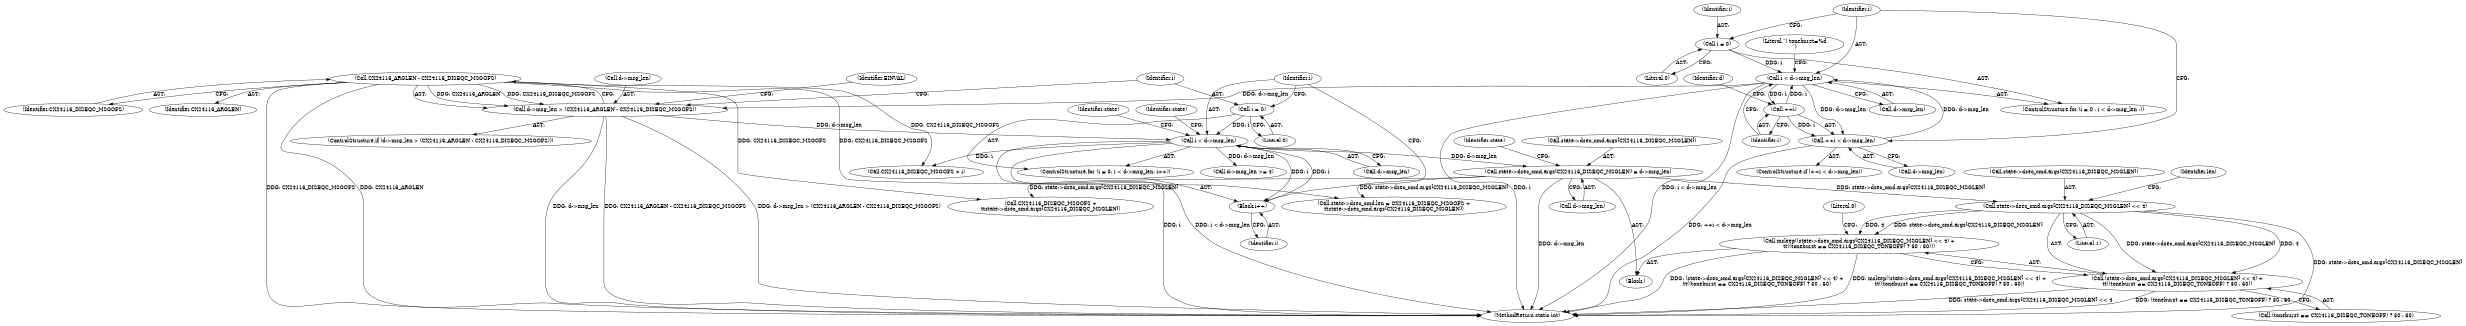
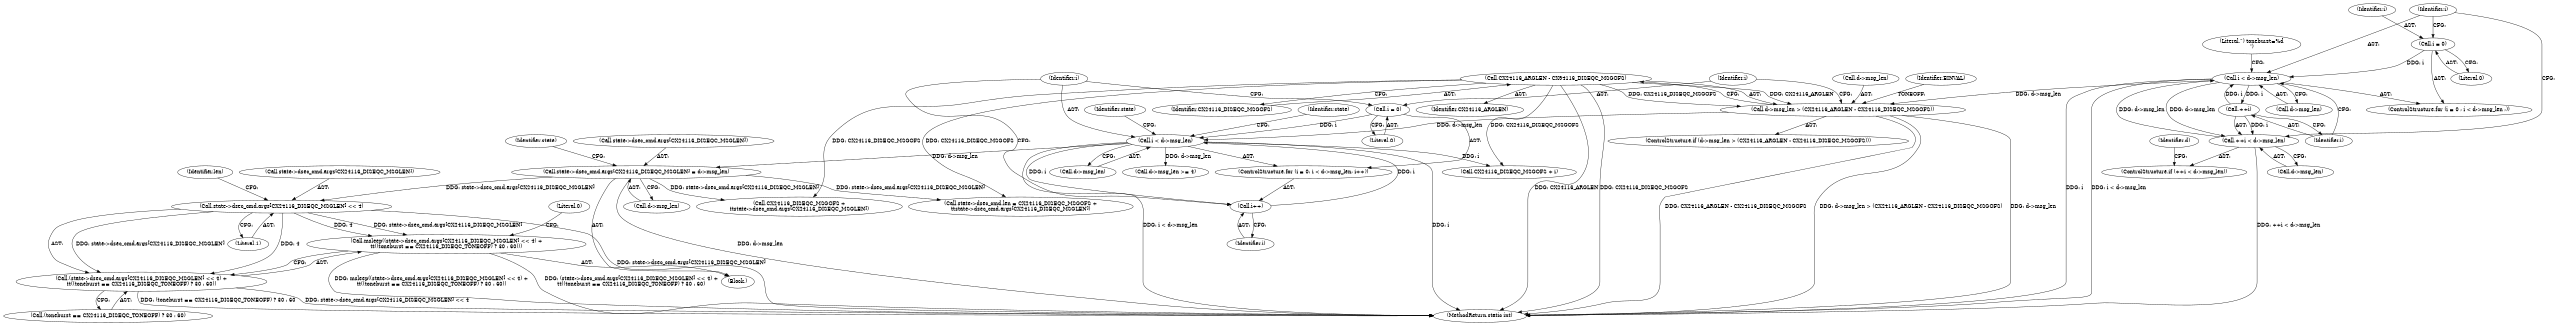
  digraph {
    n1 [label="(Call,state->dsec_cmd.args[CX24116_DISEQC_MSGLEN] << 4)"]
    n2 [label="(Call,msleep((state->dsec_cmd.args[CX24116_DISEQC_MSGLEN] << 4) +\n\t\t((toneburst == CX24116_DISEQC_TONEOFF) ? 30 : 60)))"]
    n3 [label="(Call,(state->dsec_cmd.args[CX24116_DISEQC_MSGLEN] << 4) +\n\t\t((toneburst == CX24116_DISEQC_TONEOFF) ? 30 : 60))"]
    n4 [label="(MethodReturn,static int)"]
    n5 [label="(Literal,1)"]
    n6 [label="(Block,)"]
    n7 [label="(Call,(toneburst == CX24116_DISEQC_TONEOFF) ? 30 : 60)"]
    n8 [label="(Call,state->dsec_cmd.args[CX24116_DISEQC_MSGLEN] = d->msg_len)"]
    n9 [label="(Call,state->dsec_cmd.len = CX24116_DISEQC_MSGOFS +\n\t\tstate->dsec_cmd.args[CX24116_DISEQC_MSGLEN])"]
    n10 [label="(Call,d->msg_len)"]
    n11 [label="(Call,CX24116_DISEQC_MSGOFS +\n\t\tstate->dsec_cmd.args[CX24116_DISEQC_MSGLEN])"]
    n12 [label="(Call,i < d->msg_len)"]
-   n13 [label="(Block,i++)"]
+   n13 [label="(Call,i++)"]
    n14 [label="(Call,CX24116_DISEQC_MSGOFS + i)"]
    n15 [label="(Call,d->msg_len)"]
    n16 [label="(ControlStructure,for (i = 0; i < d->msg_len; i++))"]
    n17 [label="(Call,d->msg_len >= 4)"]
    n18 [label="(Identifier,i)"]
    n19 [label="(Call,i = 0)"]
    n20 [label="(Literal,0)"]
    n21 [label="(Call,d->msg_len > (CX24116_ARGLEN - CX24116_DISEQC_MSGOFS))"]
-   n22 [label="(Call,CX24116_ARGLEN - CX24116_DISEQC_MSGOFS)"]
+   n22 [label="(Call,CX24116_ARGLEN - CX94116_DISEQC_MSGOFS)"]
    n23 [label="(ControlStructure,if (d->msg_len > (CX24116_ARGLEN - CX24116_DISEQC_MSGOFS)))"]
    n24 [label="(Identifier,CX24116_DISEQC_MSGOFS)"]
    n25 [label="(Identifier,CX24116_ARGLEN)"]
    n26 [label="(Call,i < d->msg_len)"]
    n27 [label="(Call,++i)"]
    n28 [label="(Call,++i < d->msg_len)"]
    n29 [label="(ControlStructure,for (i = 0 ; i < d->msg_len ;))"]
    n30 [label="(Call,d->msg_len)"]
    n31 [label="(Identifier,i)"]
    n32 [label="(ControlStructure,if (++i < d->msg_len))"]
    n33 [label="(Call,d->msg_len)"]
    n34 [label="(Call,i = 0)"]
    n35 [label="(Literal,0)"]
    n36 [label="(Literal,0)"]
    n37 [label="(Call,d->msg_len)"]
    n38 [label="(Identifier,EINVAL)"]
    n39 [label="(Literal,\") toneburst=%d\n\")"]
    n40 [label="(Identifier,i)"]
    n41 [label="(Identifier,state)"]
    n42 [label="(Identifier,i)"]
    n43 [label="(Identifier,state)"]
    n44 [label="(Identifier,d)"]
    n45 [label="(Call,state->dsec_cmd.args[CX24116_DISEQC_MSGLEN])"]
    n46 [label="(Identifier,state)"]
    n47 [label="(Identifier,i)"]
    n48 [label="(Identifier,i)"]
    n49 [label="(Call,state->dsec_cmd.args[CX24116_DISEQC_MSGLEN])"]
    n50 [label="(Identifier,len)"]
    n1 -> n2 [label="DDG: state->dsec_cmd.args[CX24116_DISEQC_MSGLEN]"]
    n1 -> n2 [label="DDG: 4"]
    n1 -> n3 [label="AST: "]
    n1 -> n3 [label="DDG: state->dsec_cmd.args[CX24116_DISEQC_MSGLEN]"]
    n1 -> n3 [label="DDG: 4"]
    n1 -> n4 [label="DDG: state->dsec_cmd.args[CX24116_DISEQC_MSGLEN]"]
    n1 -> n5 [label="CFG: "]
    n2 -> n3 [label="CFG: "]
    n2 -> n4 [label="DDG: (state->dsec_cmd.args[CX24116_DISEQC_MSGLEN] << 4) +\n\t\t((toneburst == CX24116_DISEQC_TONEOFF) ? 30 : 60)"]
    n2 -> n4 [label="DDG: msleep((state->dsec_cmd.args[CX24116_DISEQC_MSGLEN] << 4) +\n\t\t((toneburst == CX24116_DISEQC_TONEOFF) ? 30 : 60))"]
    n2 -> n6 [label="AST: "]
    n3 -> n2 [label="AST: "]
    n3 -> n4 [label="DDG: state->dsec_cmd.args[CX24116_DISEQC_MSGLEN] << 4"]
    n3 -> n4 [label="DDG: (toneburst == CX24116_DISEQC_TONEOFF) ? 30 : 60"]
    n3 -> n7 [label="CFG: "]
    n5 -> n1 [label="AST: "]
    n7 -> n3 [label="AST: "]
    n8 -> n1 [label="DDG: state->dsec_cmd.args[CX24116_DISEQC_MSGLEN]"]
    n8 -> n4 [label="DDG: d->msg_len"]
    n8 -> n6 [label="AST: "]
    n8 -> n9 [label="DDG: state->dsec_cmd.args[CX24116_DISEQC_MSGLEN]"]
    n8 -> n10 [label="CFG: "]
    n8 -> n11 [label="DDG: state->dsec_cmd.args[CX24116_DISEQC_MSGLEN]"]
    n10 -> n8 [label="AST: "]
    n12 -> n4 [label="DDG: i"]
    n12 -> n4 [label="DDG: i < d->msg_len"]
    n12 -> n8 [label="DDG: d->msg_len"]
    n12 -> n13 [label="DDG: i"]
    n12 -> n14 [label="DDG: i"]
    n12 -> n15 [label="CFG: "]
    n12 -> n16 [label="AST: "]
    n12 -> n17 [label="DDG: d->msg_len"]
    n13 -> n12 [label="DDG: i"]
    n13 -> n18 [label="CFG: "]
    n15 -> n12 [label="AST: "]
    n16 -> n13 [label="AST: "]
    n18 -> n13 [label="AST: "]
    n19 -> n12 [label="DDG: i"]
    n19 -> n16 [label="AST: "]
    n19 -> n20 [label="CFG: "]
    n20 -> n19 [label="AST: "]
    n21 -> n4 [label="DDG: CX24116_ARGLEN - CX24116_DISEQC_MSGOFS"]
    n21 -> n4 [label="DDG: d->msg_len > (CX24116_ARGLEN - CX24116_DISEQC_MSGOFS)"]
    n21 -> n4 [label="DDG: d->msg_len"]
    n21 -> n12 [label="DDG: d->msg_len"]
    n21 -> n22 [label="CFG: "]
    n21 -> n23 [label="AST: "]
    n22 -> n4 [label="DDG: CX24116_DISEQC_MSGOFS"]
    n22 -> n4 [label="DDG: CX24116_ARGLEN"]
    n22 -> n9 [label="DDG: CX24116_DISEQC_MSGOFS"]
    n22 -> n11 [label="DDG: CX24116_DISEQC_MSGOFS"]
    n22 -> n14 [label="DDG: CX24116_DISEQC_MSGOFS"]
    n22 -> n21 [label="AST: "]
    n22 -> n21 [label="DDG: CX24116_ARGLEN"]
    n22 -> n21 [label="DDG: CX24116_DISEQC_MSGOFS"]
    n22 -> n24 [label="CFG: "]
    n22 -> n25 [label="AST: "]
    n24 -> n22 [label="AST: "]
    n26 -> n4 [label="DDG: i"]
    n26 -> n4 [label="DDG: i < d->msg_len"]
    n26 -> n21 [label="DDG: d->msg_len"]
    n26 -> n27 [label="DDG: i"]
    n26 -> n28 [label="DDG: d->msg_len"]
    n26 -> n29 [label="AST: "]
    n26 -> n30 [label="CFG: "]
    n27 -> n26 [label="DDG: i"]
    n27 -> n28 [label="AST: "]
    n27 -> n28 [label="DDG: i"]
    n27 -> n31 [label="CFG: "]
    n28 -> n4 [label="DDG: ++i < d->msg_len"]
    n28 -> n26 [label="DDG: d->msg_len"]
    n28 -> n32 [label="AST: "]
    n28 -> n33 [label="CFG: "]
    n30 -> n26 [label="AST: "]
    n31 -> n26 [label="CFG: "]
    n31 -> n27 [label="AST: "]
    n33 -> n28 [label="AST: "]
    n34 -> n26 [label="DDG: i"]
    n34 -> n29 [label="AST: "]
    n34 -> n35 [label="CFG: "]
    n35 -> n34 [label="AST: "]
    n36 -> n2 [label="CFG: "]
    n37 -> n21 [label="AST: "]
-   n38 -> n21 [label="CFG: "]
+   n38 -> n21 [label="TONEOFF: "]
    n39 -> n26 [label="CFG: "]
    n40 -> n19 [label="AST: "]
    n40 -> n21 [label="CFG: "]
    n41 -> n8 [label="CFG: "]
    n42 -> n34 [label="AST: "]
    n43 -> n12 [label="CFG: "]
-   n44 -> n27 [label="CFG: "]
+   n44 -> n32 [label="CFG: "]
    n45 -> n1 [label="AST: "]
    n46 -> n12 [label="CFG: "]
    n47 -> n26 [label="AST: "]
    n47 -> n28 [label="CFG: "]
    n47 -> n34 [label="CFG: "]
    n48 -> n12 [label="AST: "]
    n48 -> n13 [label="CFG: "]
    n48 -> n19 [label="CFG: "]
    n49 -> n8 [label="AST: "]
    n50 -> n1 [label="CFG: "]
  }
